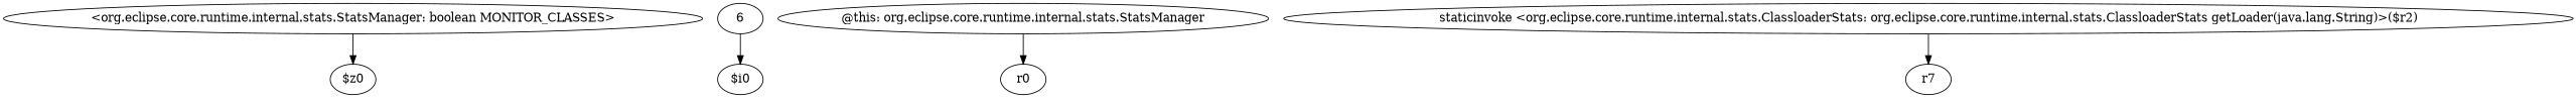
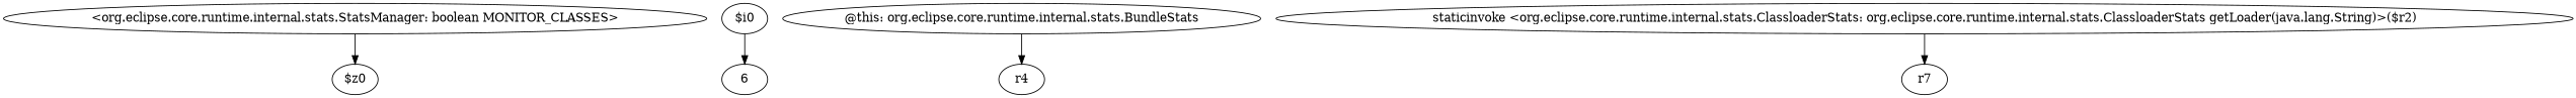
  digraph {
    n1 [label="<org.eclipse.core.runtime.internal.stats.StatsManager: boolean MONITOR_CLASSES>"]
    n2 [label="$z0"]
    n3 [label=6]
    n4 [label="$i0"]
-   n5 [label="@this: org.eclipse.core.runtime.internal.stats.StatsManager"]
-   n6 [label=r0]
+   n5 [label="@this: org.eclipse.core.runtime.internal.stats.BundleStats"]
+   n6 [label=r4]
    n7 [label="staticinvoke <org.eclipse.core.runtime.internal.stats.ClassloaderStats: org.eclipse.core.runtime.internal.stats.ClassloaderStats getLoader(java.lang.String)>($r2)"]
    n8 [label=r7]
    n1 -> n2
-   n3 -> n4
+   n4 -> n3
    n5 -> n6
    n7 -> n8
  }
